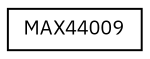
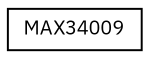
  digraph {
    rankdir=LR
    fontname="IBM Plex Sans"
-   n1 [color=black fillcolor=white fontname="IBM Plex Sans" fontsize=10 height=0.2 label=MAX44009 shape=record style=filled width=0.4]
+   n1 [color=black fillcolor=white fontname="IBM Plex Sans" fontsize=10 height=0.2 label=MAX34009 shape=record style=filled width=0.4]
  }
